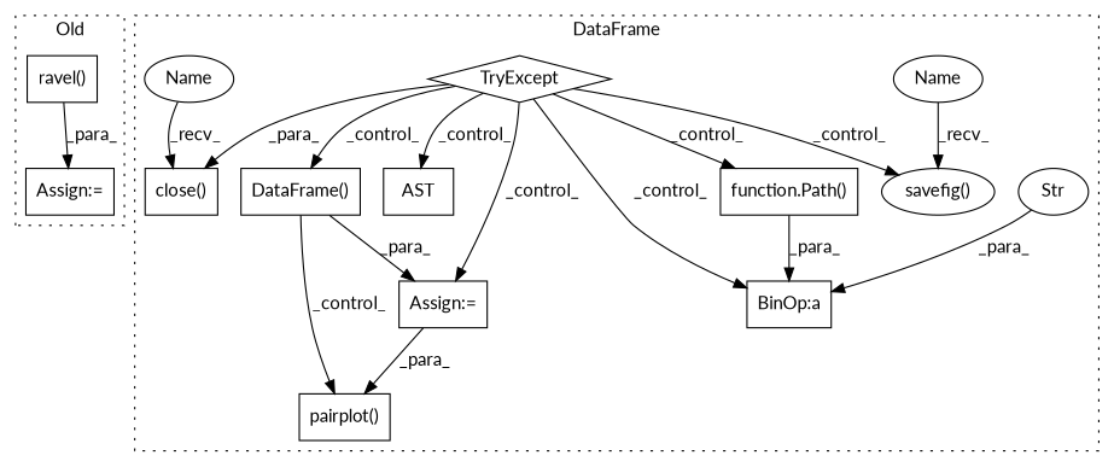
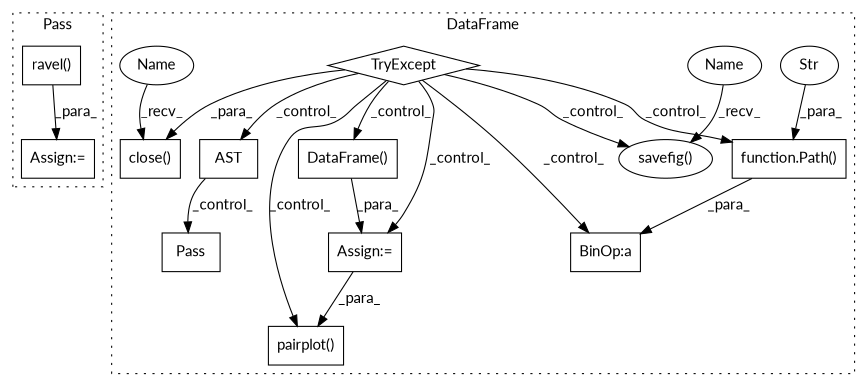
  digraph {
    fontname=Lato
    node [a=75 fontname=Lato l=3 s=10630 shape=box]
    edge [fontname=Lato]
    n1 [l=10 label="ravel()" s=10244]
    n2 [a=68 label="Assign:=" s=10241]
    n3 [l=11 label="close()"]
    n4 [l="12,10" label="savefig()" s="10558,10611" shape=ellipse]
    n5 [a=82 label="BinOp:a" s=10584]
    n6 [a=66 l=24 label=Str s=10587 shape=ellipse]
    n7 [a=71 l=13 label=TryExcept s=10197 shape=diamond]
    n8 [a=2 l="7,0" label=AST s="10646,0"]
+   n9 [a=62 l=4 label=Pass s=10677]
    n10 [l="13,188" label="pairplot()" s="10347,10361"]
    n11 [l="13,40" label="DataFrame()" s="10272,10298"]
    n12 [l="5,1" label="function.Path()" s="10570,10583"]
    n13 [a=68 label="Assign:=" s=10269]
    n14 [a=87 label=Name s=10558 shape=ellipse]
    n15 [a=87 label=Name shape=ellipse]
    subgraph cluster_1 {
-     label=Old
+     label=Pass
      style=dotted
      n1
      n2
    }
    subgraph cluster_2 {
      label=DataFrame
      style=dotted
      n3
      n4
      n5
      n6
      n7
      n8
+     n9
      n10
      n11
      n12
      n13
      n14
      n15
    }
    n1 -> n2 [label=_para_]
-   n6 -> n5 [label=_para_]
+   n6 -> n12 [label=_para_]
    n7 -> n3 [label=_para_]
    n7 -> n4 [label=_control_]
    n7 -> n5 [label=_control_]
    n7 -> n8 [label=_control_]
-   n11 -> n10 [label=_control_]
+   n7 -> n10 [label=_control_]
    n7 -> n11 [label=_control_]
    n7 -> n12 [label=_control_]
    n7 -> n13 [label=_control_]
+   n8 -> n9 [label=_control_]
    n11 -> n13 [label=_para_]
    n12 -> n5 [label=_para_]
    n13 -> n10 [label=_para_]
    n14 -> n4 [label=_recv_]
    n15 -> n3 [label=_recv_]
  }
